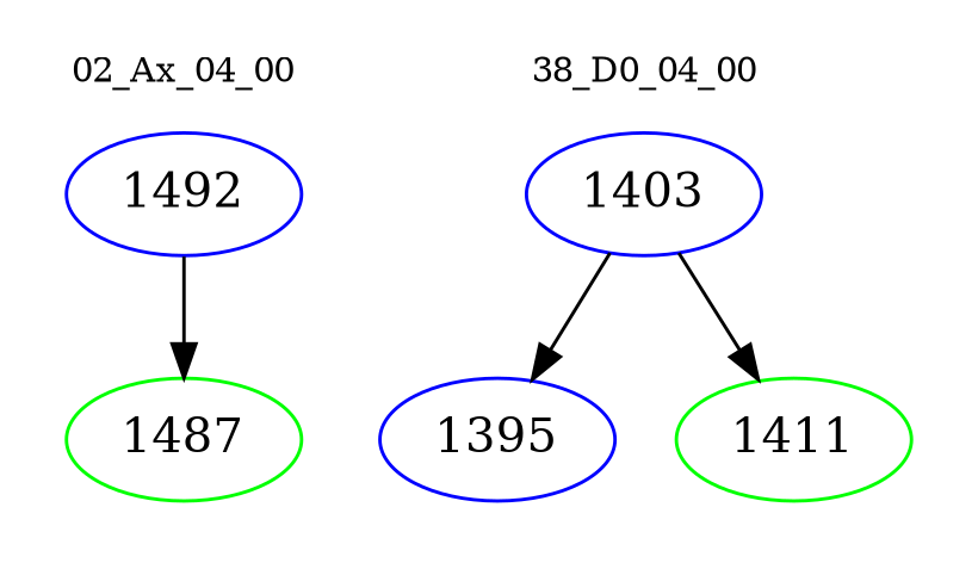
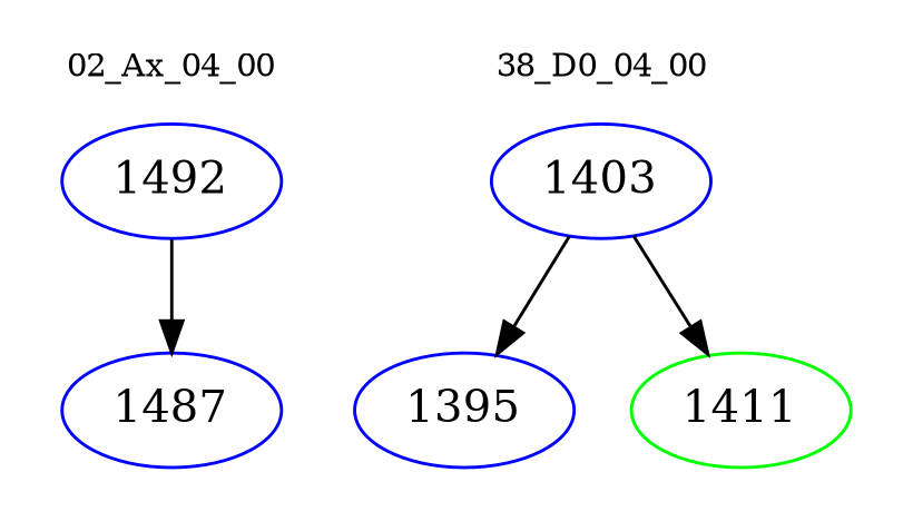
  digraph {
    node [color=blue]
    edge [color=black]
    n1 [label=1492]
-   n2 [color=green label=1487]
+   n2 [label=1487]
    n3 [label=1403]
    n4 [label=1395]
    n5 [color=green label=1411]
    subgraph cluster_1 {
      color=white
      fontsize=10
      label="02_Ax_04_00"
      n1
      n2
    }
    subgraph cluster_2 {
      color=white
      fontsize=10
      label="38_D0_04_00"
      n3
      n4
      n5
    }
    n1 -> n2
    n3 -> n4
    n3 -> n5
  }
